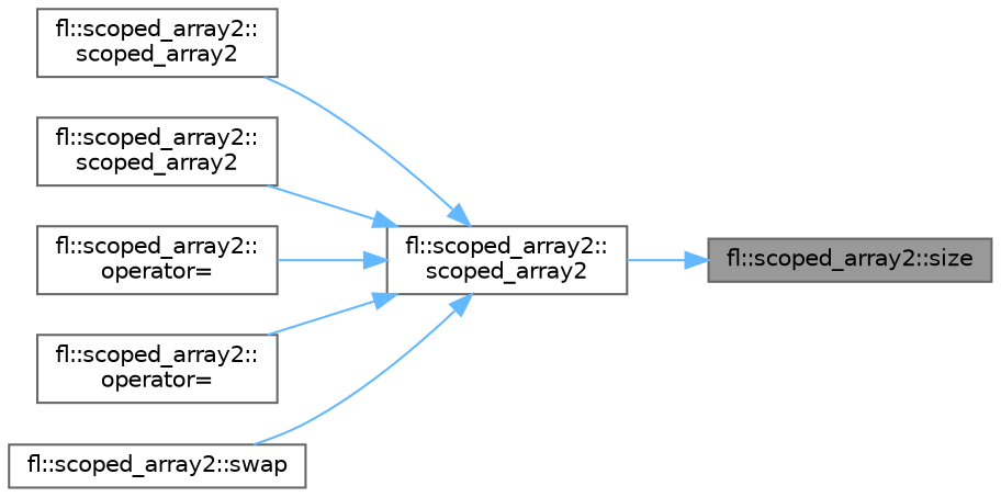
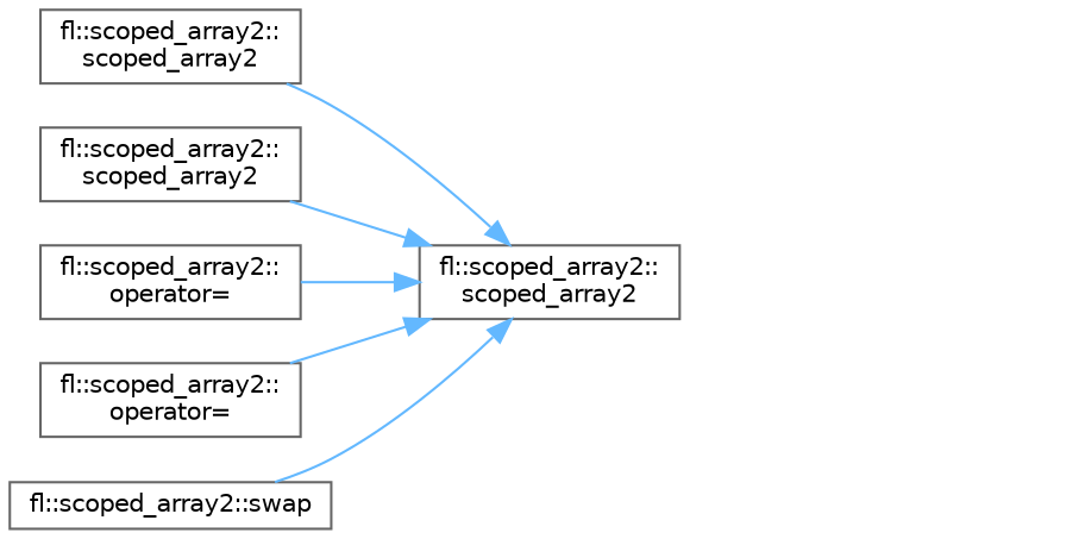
  digraph {
    rankdir=RL
    node [color=grey40 fillcolor=white fontname=Helvetica fontsize=10 shape=box style=filled]
    edge [color=steelblue1 dir=back fontname=Helvetica fontsize=10 labelfontname=Helvetica labelfontsize=10 style=solid]
-   n1 [color=gray40 fillcolor=grey60 fontcolor=black height=0.2 label="fl::scoped_array2::size" width=0.4]
    n2 [height=0.2 label="fl::scoped_array2::\lscoped_array2" width=0.4]
    n3 [height=0.2 label="fl::scoped_array2::\lscoped_array2" width=0.4]
    n4 [height=0.2 label="fl::scoped_array2::\lscoped_array2" width=0.4]
    n5 [height=0.2 label="fl::scoped_array2::\loperator=" width=0.4]
    n6 [height=0.2 label="fl::scoped_array2::\loperator=" width=0.4]
    n7 [height=0.2 label="fl::scoped_array2::swap" width=0.4]
-   n1 -> n2
    n2 -> n3
    n2 -> n4
    n2 -> n5
    n2 -> n6
    n2 -> n7
  }
